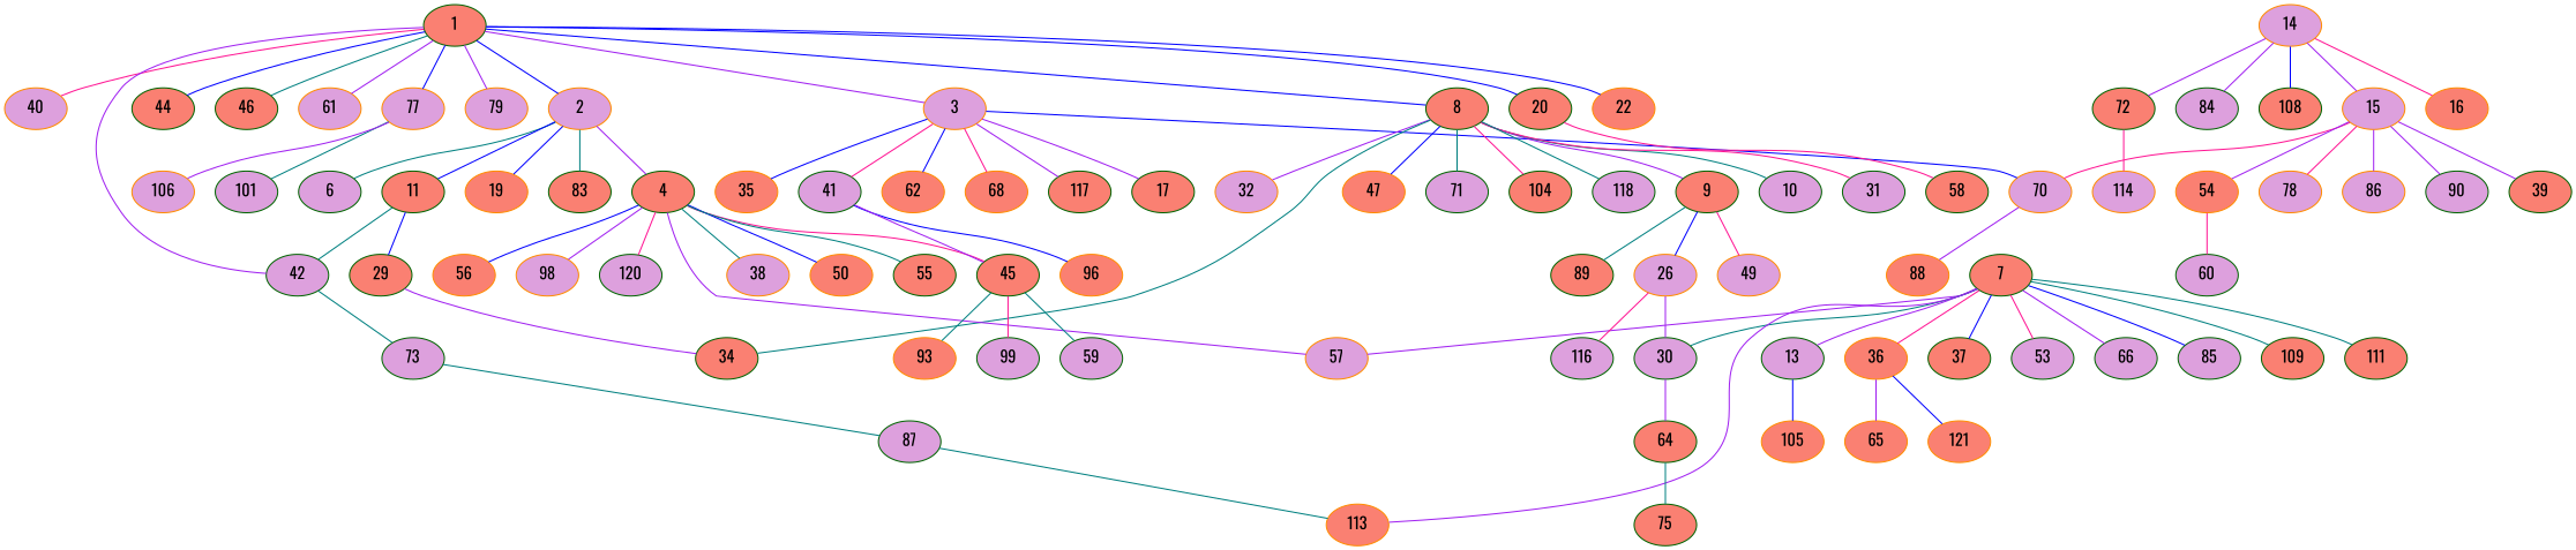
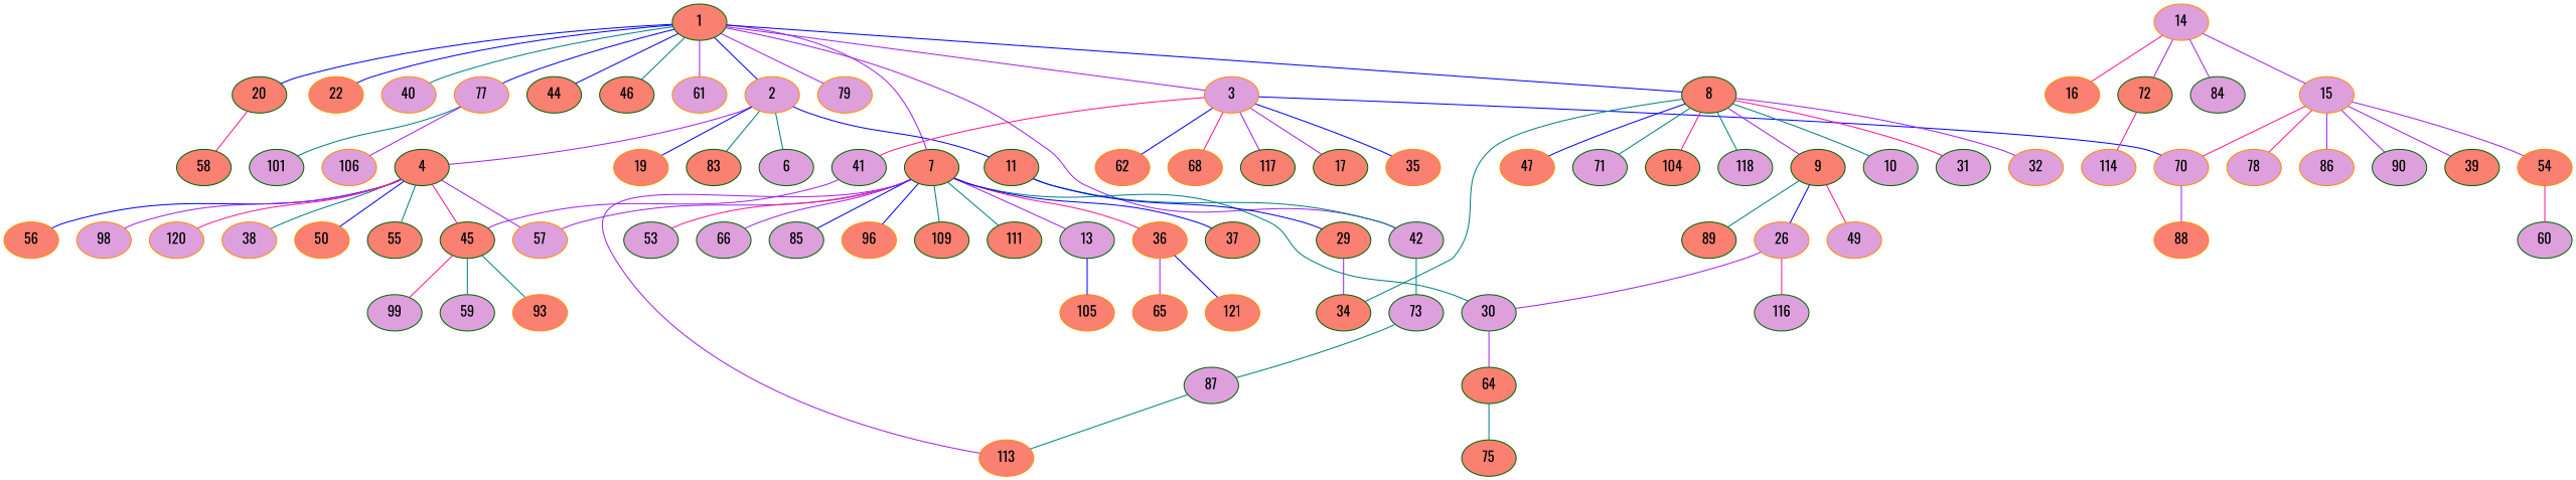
  graph {
    fontname=Oswald
    node [color=darkgreen fillcolor=salmon fontname=Oswald style=filled]
    edge [color=purple fontname=Oswald]
    1 [super="+27"]
    2 [color=darkorange fillcolor=plum super="+5"]
    3 [color=darkorange fillcolor=plum super="+25"]
    7 [super="+21"]
    8 [super="+28"]
    20 [super="+48"]
    22 [color=darkorange]
    40 [color=darkorange fillcolor=plum super="+52"]
    42 [fillcolor=plum]
    44
    46
    61 [color=darkorange fillcolor=plum super="+74"]
    77 [color=darkorange fillcolor=plum super="+115"]
    79 [color=darkorange fillcolor=plum]
    4 [super="+24"]
    6 [fillcolor=plum]
    11 [super="+12"]
    19 [color=darkorange]
    83
    17
    35 [color=darkorange super="+43"]
    41 [fillcolor=plum]
    62 [color=darkorange]
    68 [color=darkorange super="+97"]
    70 [color=darkorange fillcolor=plum]
    117
    57 [color=darkorange fillcolor=plum]
    13 [fillcolor=plum super="+81"]
    30 [fillcolor=plum super="+33"]
    36 [color=darkorange super="+67"]
    37
    53 [fillcolor=plum]
    66 [fillcolor=plum super="+80"]
    85 [fillcolor=plum]
    96 [color=darkorange]
    109
    111
    113 [color=darkorange]
    9 [super="+103"]
    10 [fillcolor=plum super="+23"]
    31 [fillcolor=plum]
    32 [color=darkorange fillcolor=plum super="+69"]
    34 [super="+92"]
    47 [color=darkorange]
    71 [fillcolor=plum]
    104
    118 [fillcolor=plum]
    58 [super="+94"]
    73 [fillcolor=plum super="+102"]
    101 [fillcolor=plum]
    106 [color=darkorange fillcolor=plum]
    38 [color=darkorange fillcolor=plum]
    45 [super="+51"]
    50 [color=darkorange super="+76"]
    55
    56 [color=darkorange]
    98 [color=darkorange fillcolor=plum]
-   120 [fillcolor=plum]
+   120 [color=darkorange fillcolor=plum]
    29 [super="+110"]
    88 [color=darkorange]
    59 [fillcolor=plum]
    93 [color=darkorange]
    99 [fillcolor=plum]
    105 [color=darkorange]
    14 [color=darkorange fillcolor=plum super="+100"]
    15 [color=darkorange fillcolor=plum super="+107"]
    16 [color=darkorange]
    72
    84 [fillcolor=plum]
-   108
    64 [super="+95"]
    65 [color=darkorange]
    121 [color=darkorange]
    26 [color=darkorange fillcolor=plum super="+63"]
    49 [color=darkorange fillcolor=plum]
    89 [super="+112"]
    116 [fillcolor=plum]
    39
    54 [color=darkorange]
    78 [color=darkorange fillcolor=plum]
    86 [color=darkorange fillcolor=plum]
    90 [fillcolor=plum]
    114 [color=darkorange fillcolor=plum]
    60 [fillcolor=plum]
    75 [super="+119"]
    87 [fillcolor=plum super="+91"]
    1 -- 2 [color=blue]
    1 -- 3
+   1 -- 7
    1 -- 8 [color=blue]
    1 -- 20 [color=blue]
    1 -- 22 [color=blue]
-   1 -- 40 [color=deeppink]
+   1 -- 40 [color=teal]
    1 -- 42
    1 -- 44 [color=blue]
    1 -- 46 [color=teal]
    1 -- 61
    1 -- 77 [color=blue]
    1 -- 79
    2 -- 4
    2 -- 6 [color=teal]
    2 -- 11 [color=blue]
    2 -- 19 [color=blue]
    2 -- 83 [color=teal]
    3 -- 17
    3 -- 35 [color=blue]
    3 -- 41 [color=deeppink]
    3 -- 62 [color=blue]
    3 -- 68 [color=deeppink]
    3 -- 70 [color=blue]
    3 -- 117
    7 -- 57
    7 -- 13
    7 -- 30 [color=teal]
    7 -- 36 [color=deeppink]
    7 -- 37 [color=blue]
    7 -- 53 [color=deeppink]
    7 -- 66
    7 -- 85 [color=blue]
-   41 -- 96 [color=blue]
+   7 -- 96 [color=blue]
    7 -- 109 [color=teal]
    7 -- 111 [color=teal]
    7 -- 113
    8 -- 9
    8 -- 10 [color=teal]
    8 -- 31 [color=deeppink]
    8 -- 32
    8 -- 34 [color=teal]
    8 -- 47 [color=blue]
    8 -- 71 [color=teal]
    8 -- 104 [color=deeppink]
    8 -- 118 [color=teal]
    20 -- 58 [color=deeppink]
    42 -- 73 [color=teal]
    77 -- 101 [color=teal]
    77 -- 106
    4 -- 57
    4 -- 38 [color=teal]
    4 -- 45 [color=deeppink]
    4 -- 50 [color=blue]
    4 -- 55 [color=teal]
    4 -- 56 [color=blue]
    4 -- 98
    4 -- 120 [color=deeppink]
    11 -- 42 [color=teal]
    11 -- 29 [color=blue]
    41 -- 45
    70 -- 88
    13 -- 105 [color=blue]
    30 -- 64
    36 -- 65
    36 -- 121 [color=blue]
    9 -- 26 [color=blue]
    9 -- 49 [color=deeppink]
    9 -- 89 [color=teal]
    73 -- 87 [color=teal]
    45 -- 59 [color=teal]
    45 -- 93 [color=teal]
    45 -- 99 [color=deeppink]
    29 -- 34
    14 -- 15
    14 -- 16 [color=deeppink]
    14 -- 72
    14 -- 84
-   14 -- 108 [color=blue]
    15 -- 70 [color=deeppink]
    15 -- 39
    15 -- 54
    15 -- 78 [color=deeppink]
    15 -- 86
    15 -- 90
    72 -- 114 [color=deeppink]
    64 -- 75 [color=teal]
    26 -- 30
    26 -- 116 [color=deeppink]
    54 -- 60 [color=deeppink]
    87 -- 113 [color=teal]
  }
